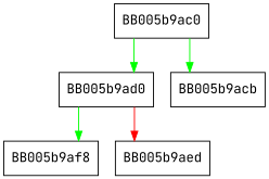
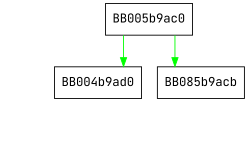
  digraph {
    fontname="JetBrains Mono"
    splines=ortho
    node [fontname="JetBrains Mono" shape=box]
    edge [color=green fontname="JetBrains Mono"]
    BB005b9ac0
-   BB005b9ad0
-   BB005b9acb
-   BB005b9af8
-   BB005b9aed
+   BB005b9ad0 [label=BB004b9ad0]
+   BB005b9acb [label=BB085b9acb]
    BB005b9ac0 -> BB005b9ad0
    BB005b9ac0 -> BB005b9acb
-   BB005b9ad0 -> BB005b9af8
-   BB005b9ad0 -> BB005b9aed [color=red]
  }
